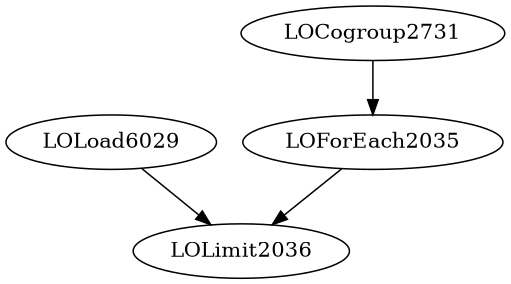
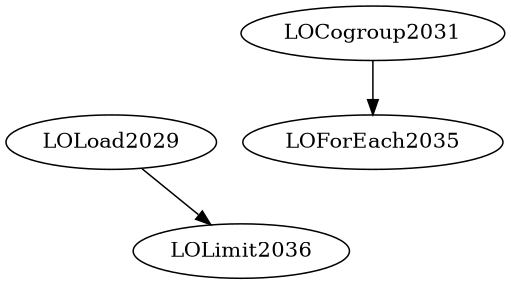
  digraph {
    LOLimit2036 [limit=100]
-   LOLoad2029 [label=LOLoad6029]
+   LOLoad2029
    LOForEach2035 [hasflat=true]
-   LOCogroup2031 [label=LOCogroup2731]
+   LOCogroup2031
    LOLoad2029 -> LOLimit2036
-   LOForEach2035 -> LOLimit2036
    LOCogroup2031 -> LOForEach2035
  }
